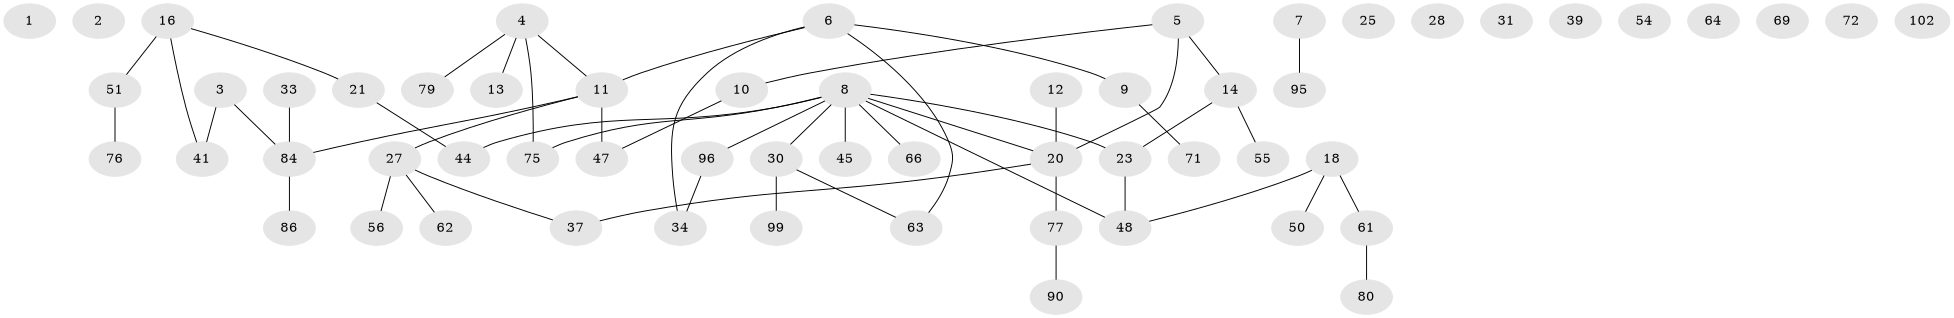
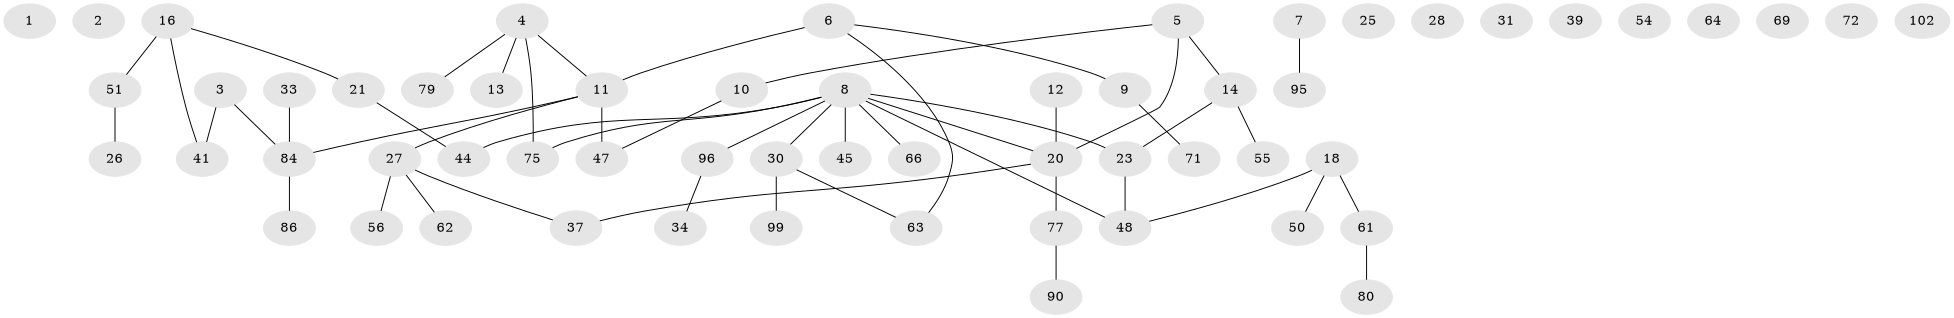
  graph {
    node [color=gray90 style=filled]
    1
    2
    3 [super="+43+57+60"]
    41
    84 [super="+93"]
    86
    4 [super="+78+106"]
    11 [super="+42+59"]
    13 [super="+22"]
    75
    79
    47
    27 [super="+32+96"]
    5 [super="+36+85"]
    10 [super="+17"]
    14 [super="+83"]
    20 [super="+53+81"]
    23 [super="+73+101"]
    55
    37
    77 [super="+94"]
    6 [super="+24+82"]
    9 [super="+89"]
    34
    63 [super="+98"]
    71
    7 [super="+100"]
    95
    8 [super="+15+67"]
    n30 [label=96 super="+38"]
    30 [super="+70"]
    44 [super="+74"]
    45 [super="+46"]
    48 [super="+92"]
    66 [super="+87"]
    99
    56 [super="+65"]
    62
    12 [super="+49"]
    16 [super="+19+104"]
    21 [super="+88"]
    51 [super="+91"]
-   76
+   76 [label=26]
    18 [super="+35+68"]
    50
    61 [super="+97"]
    80
    90
    25
    28 [super="+105"]
    31 [super="+58"]
    33 [super="+40+103"]
    39
    54
    64
    69
    72
    102
    3 -- 41
    3 -- 84 [weight=2]
    84 -- 86
    4 -- 11
    4 -- 13
    4 -- 75
    4 -- 79
    11 -- 84 [weight=2]
    11 -- 47
    11 -- 27
    27 -- 37
    27 -- 56
    27 -- 62
    5 -- 10
    5 -- 14
    5 -- 20
    10 -- 47
    14 -- 23
    14 -- 55
    20 -- 37
    20 -- 77
    23 -- 48
    77 -- 90
    6 -- 11
    6 -- 9
-   6 -- 34
    6 -- 63
    9 -- 71
    7 -- 95
    8 -- 75
    8 -- 20
    8 -- 23 [weight=2]
    8 -- n30
    8 -- 30
    8 -- 44 [weight=2]
    8 -- 45
    8 -- 48
    8 -- 66
    n30 -- 34
    30 -- 63
    30 -- 99
    12 -- 20
    16 -- 41
    16 -- 21
    16 -- 51
    21 -- 44
    51 -- 76
    18 -- 48
    18 -- 50
    18 -- 61
    61 -- 80
    33 -- 84
  }
